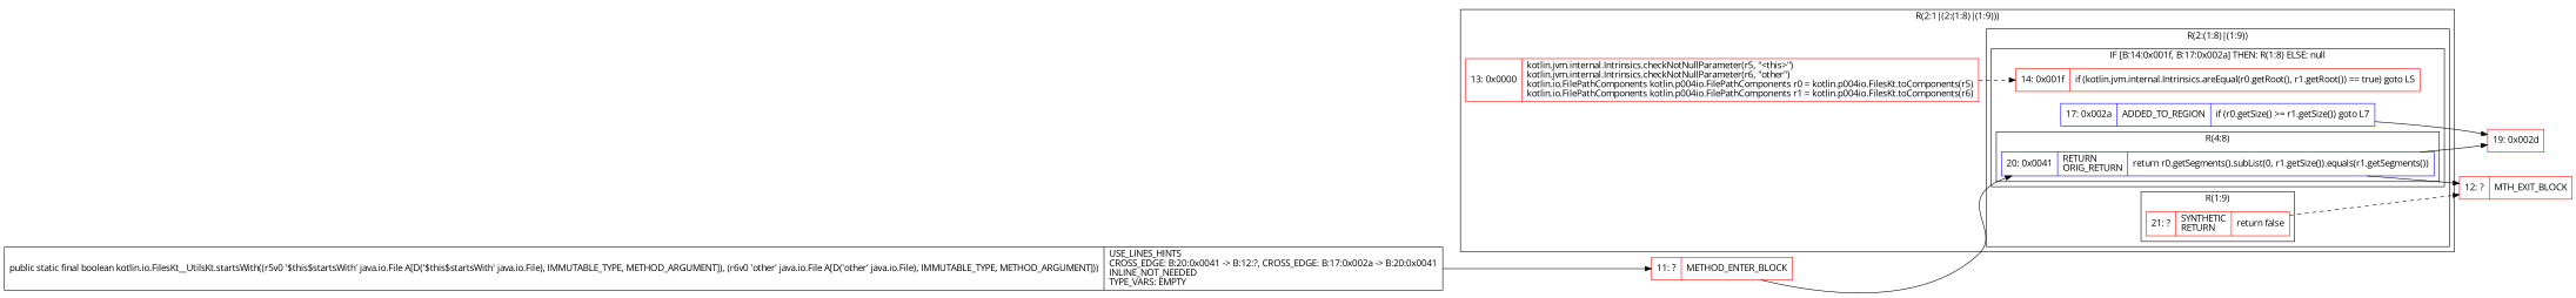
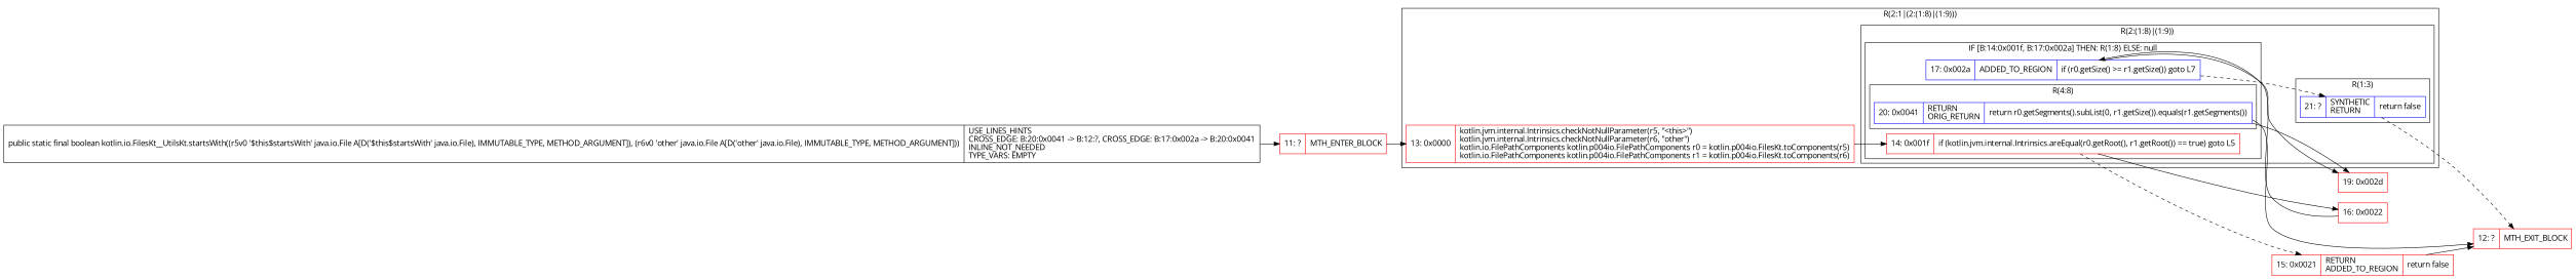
  digraph {
    fontname="Open Sans"
    rankdir=LR
    node [color=red fontname="Open Sans" shape=record]
    edge [fontname="Open Sans"]
    n1 [color=blue label="{20\:\ 0x0041|RETURN\lORIG_RETURN\l|return r0.getSegments().subList(0, r1.getSize()).equals(r1.getSegments())\l}"]
    n2 [label="{14\:\ 0x001f|if (kotlin.jvm.internal.Intrinsics.areEqual(r0.getRoot(), r1.getRoot()) == true) goto L5\l}"]
    n3 [color=blue label="{17\:\ 0x002a|ADDED_TO_REGION\l|if (r0.getSize() \>= r1.getSize()) goto L7\l}"]
-   n4 [label="{21\:\ ?|SYNTHETIC\lRETURN\l|return false\l}"]
+   n4 [color=blue label="{21\:\ ?|SYNTHETIC\lRETURN\l|return false\l}"]
    n5 [label="{13\:\ 0x0000|kotlin.jvm.internal.Intrinsics.checkNotNullParameter(r5, \"\<this\>\")\lkotlin.jvm.internal.Intrinsics.checkNotNullParameter(r6, \"other\")\lkotlin.io.FilePathComponents kotlin.p004io.FilePathComponents r0 = kotlin.p004io.FilesKt.toComponents(r5)\lkotlin.io.FilePathComponents kotlin.p004io.FilePathComponents r1 = kotlin.p004io.FilesKt.toComponents(r6)\l}"]
    n6 [label="{19\:\ 0x002d}"]
    n7 [label="{12\:\ ?|MTH_EXIT_BLOCK\l}"]
-   n10 [label="{11\:\ ?|METHOD_ENTER_BLOCK\l}"]
+   n8 [label="{15\:\ 0x0021|RETURN\lADDED_TO_REGION\l|return false\l}"]
+   n9 [label="{16\:\ 0x0022}"]
+   n10 [label="{11\:\ ?|MTH_ENTER_BLOCK\l}"]
    n11 [label="{public static final boolean kotlin.io.FilesKt__UtilsKt.startsWith((r5v0 '$this$startsWith' java.io.File A[D('$this$startsWith' java.io.File), IMMUTABLE_TYPE, METHOD_ARGUMENT]), (r6v0 'other' java.io.File A[D('other' java.io.File), IMMUTABLE_TYPE, METHOD_ARGUMENT]))  | USE_LINES_HINTS\lCROSS_EDGE: B:20:0x0041 \-\> B:12:?, CROSS_EDGE: B:17:0x002a \-\> B:20:0x0041\lINLINE_NOT_NEEDED\lTYPE_VARS: EMPTY\l}" color=""]
    subgraph cluster_1 {
      label="R(2:1|(2:(1:8)|(1:9)))"
      n5
      subgraph cluster_2 {
        label="R(2:(1:8)|(1:9))"
        subgraph cluster_3 {
          label="IF [B:14:0x001f, B:17:0x002a] THEN: R(1:8) ELSE: null"
          n2
          n3
          subgraph cluster_4 {
            label="R(4:8)"
            n1
          }
        }
        subgraph cluster_5 {
-         label="R(1:9)"
+         label="R(1:3)"
          n4
        }
      }
    }
    n1 -> n6
    n1 -> n7
+   n2 -> n8 [style=dashed]
+   n2 -> n9
+   n3 -> n4 [style=dashed]
    n3 -> n6
    n4 -> n7 [style=dashed]
-   n5 -> n2 [style=dashed]
-   n10 -> n1
+   n5 -> n2
+   n8 -> n7
+   n9 -> n3
+   n10 -> n5
    n11 -> n10
  }
